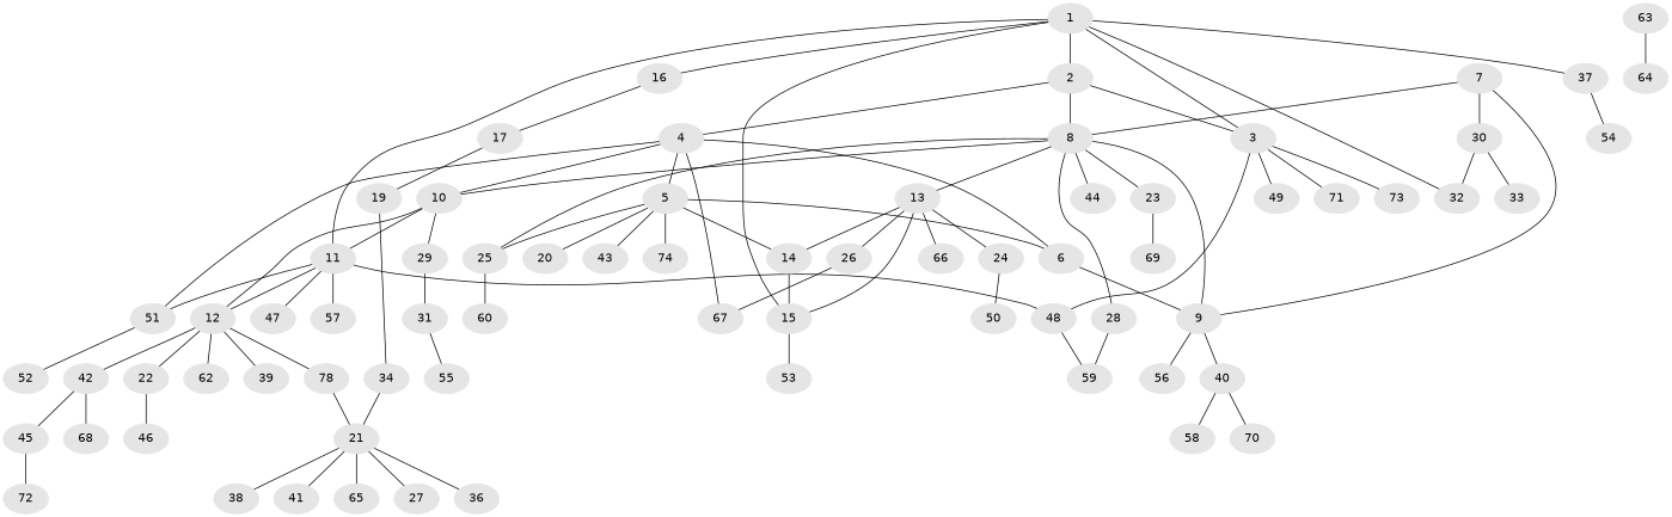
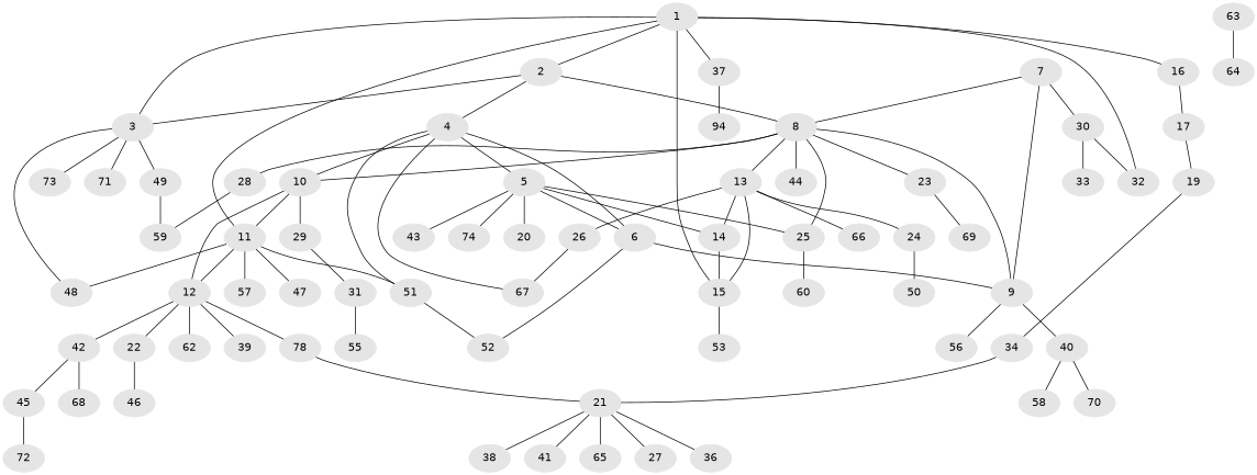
  graph {
    fontname="DejaVu Sans"
    node [color=gray90 fontname="DejaVu Sans" style=filled]
    edge [fontname="DejaVu Sans"]
    1
    2
    3
    11
    15
    16
    32
    37
    4
    8
    48
    49
    71
    73
    51
    12
    47
    57
    53
    17
-   54
+   54 [label=94]
    5
    6
    10
    67
    25
    9
    13
    23
    28
    44
    59
    14
    20
    43
    74
    52
    29
    60
    40
    56
    7
    30
    33
    24
    26
    66
    69
    58
    70
    n51 [label=78]
    22
    39
    42
    62
    31
    21
    46
    45
    68
    50
    19
    34
    27
    36
    38
    41
    65
    55
    63
    64
    72
    1 -- 2
    1 -- 3
    1 -- 11
    1 -- 15
    1 -- 16
    1 -- 32
    1 -- 37
    2 -- 3
    2 -- 4
    2 -- 8
    3 -- 48
    3 -- 49
    3 -- 71
    3 -- 73
    11 -- 48
    11 -- 51
    11 -- 12
    11 -- 47
    11 -- 57
    15 -- 53
    16 -- 17
    37 -- 54
    4 -- 51
    4 -- 5
    4 -- 6
    4 -- 10
    4 -- 67
    8 -- 10
    8 -- 25
    8 -- 9
    8 -- 13
    8 -- 23
    8 -- 28
    8 -- 44
-   48 -- 59
+   49 -- 59
    51 -- 52
    12 -- n51
    12 -- 22
    12 -- 39
    12 -- 42
    12 -- 62
    17 -- 19
    5 -- 6
    5 -- 25
    5 -- 14
    5 -- 20
    5 -- 43
    5 -- 74
    6 -- 9
+   6 -- 52
    10 -- 11
    10 -- 12
    10 -- 29
    25 -- 60
    9 -- 40
    9 -- 56
    13 -- 15
    13 -- 14
    13 -- 24
    13 -- 26
    13 -- 66
    23 -- 69
    28 -- 59
    14 -- 15
    29 -- 31
    40 -- 58
    40 -- 70
    7 -- 8
    7 -- 9
    7 -- 30
    30 -- 32
    30 -- 33
    24 -- 50
    26 -- 67
    n51 -- 21
    22 -- 46
    42 -- 45
    42 -- 68
    31 -- 55
    21 -- 27
    21 -- 36
    21 -- 38
    21 -- 41
    21 -- 65
    45 -- 72
    19 -- 34
    34 -- 21
    63 -- 64
  }
